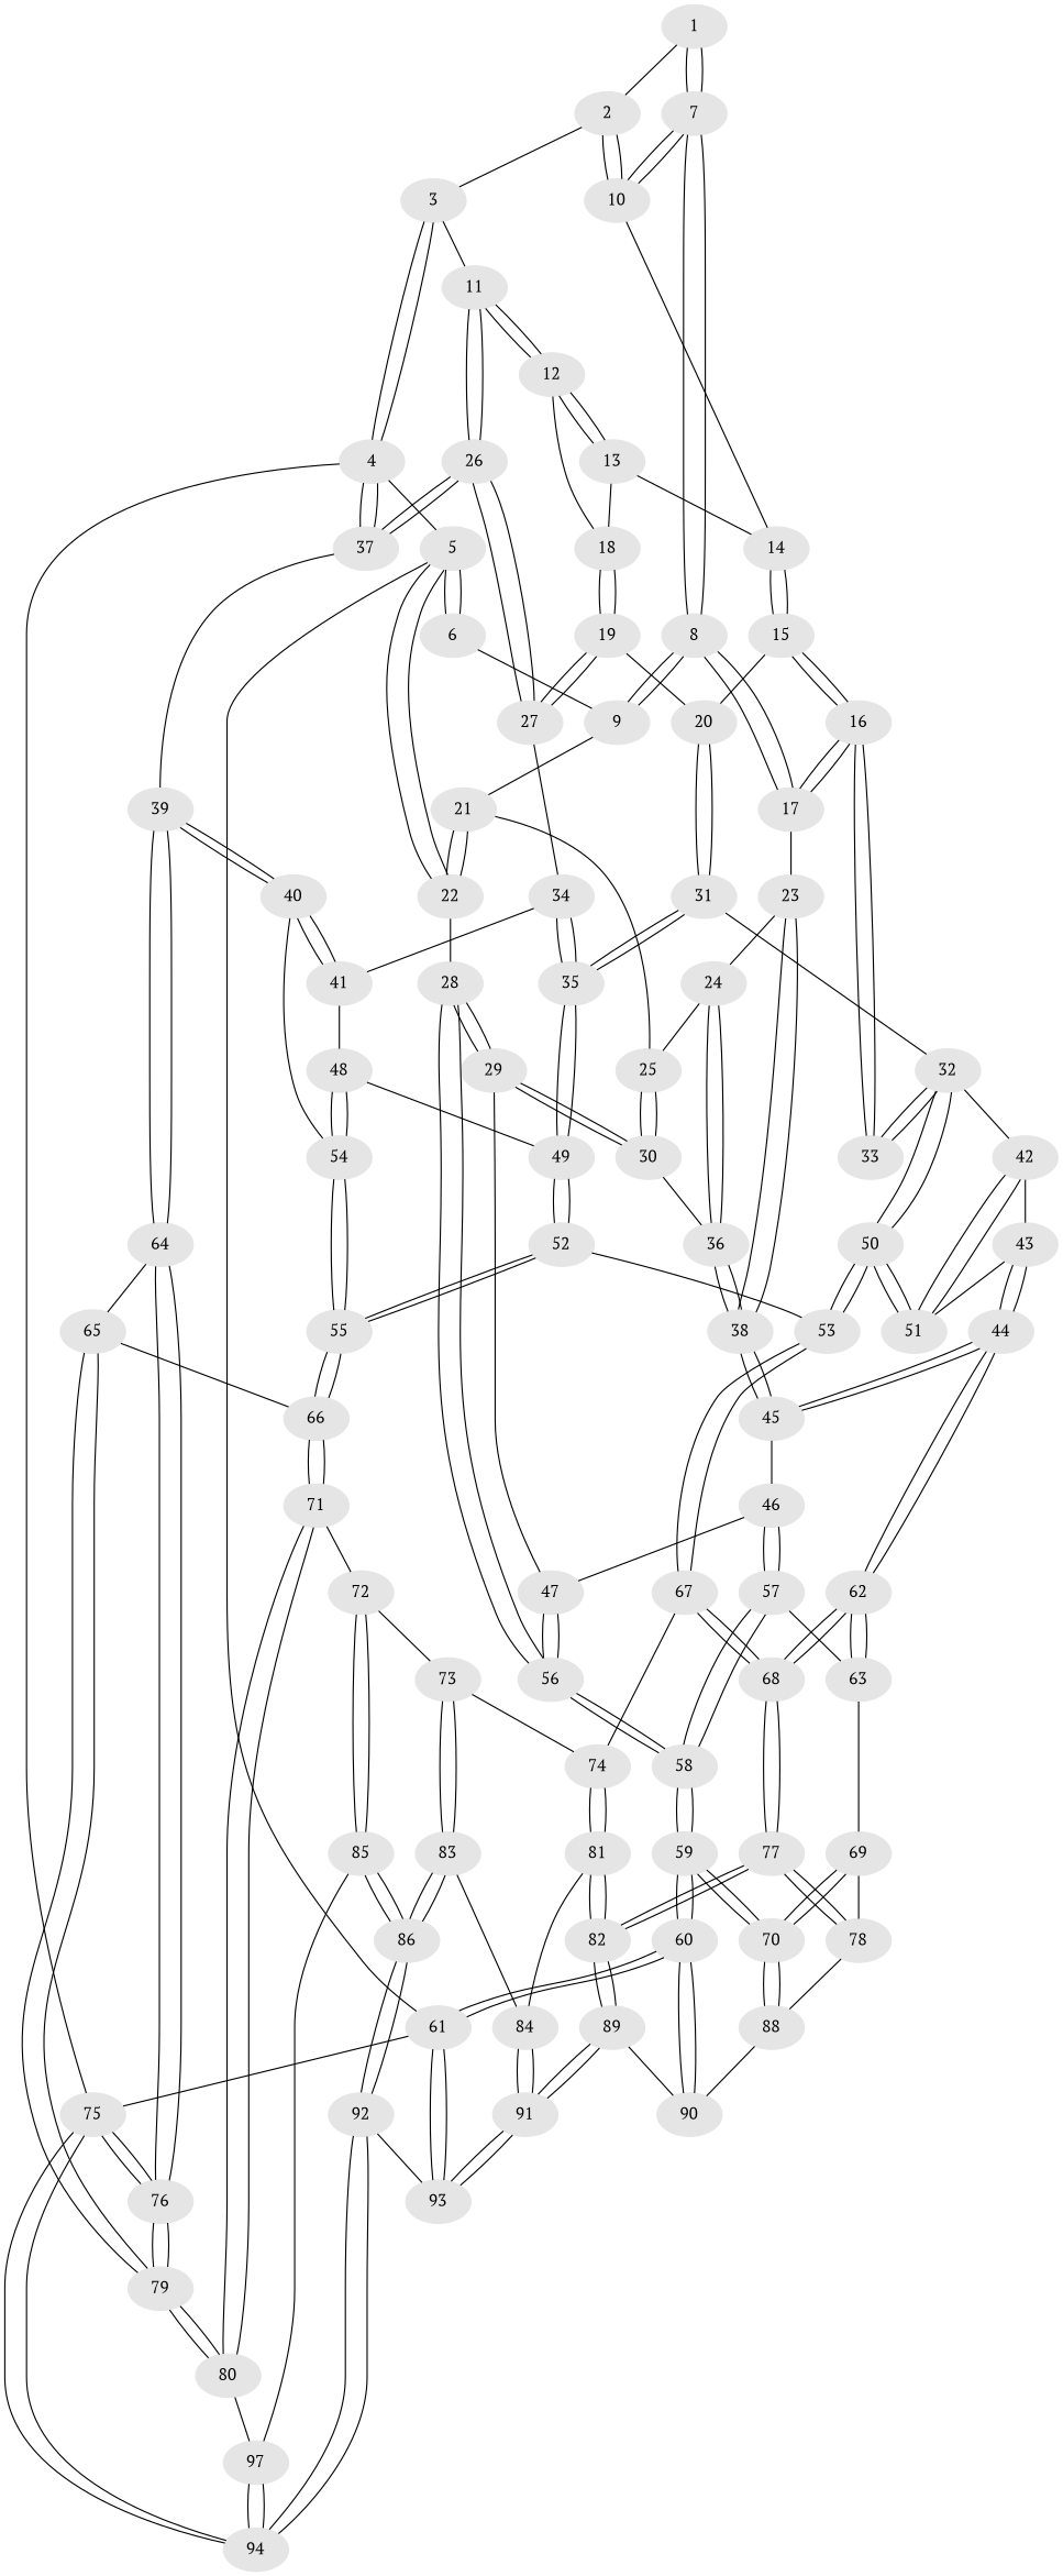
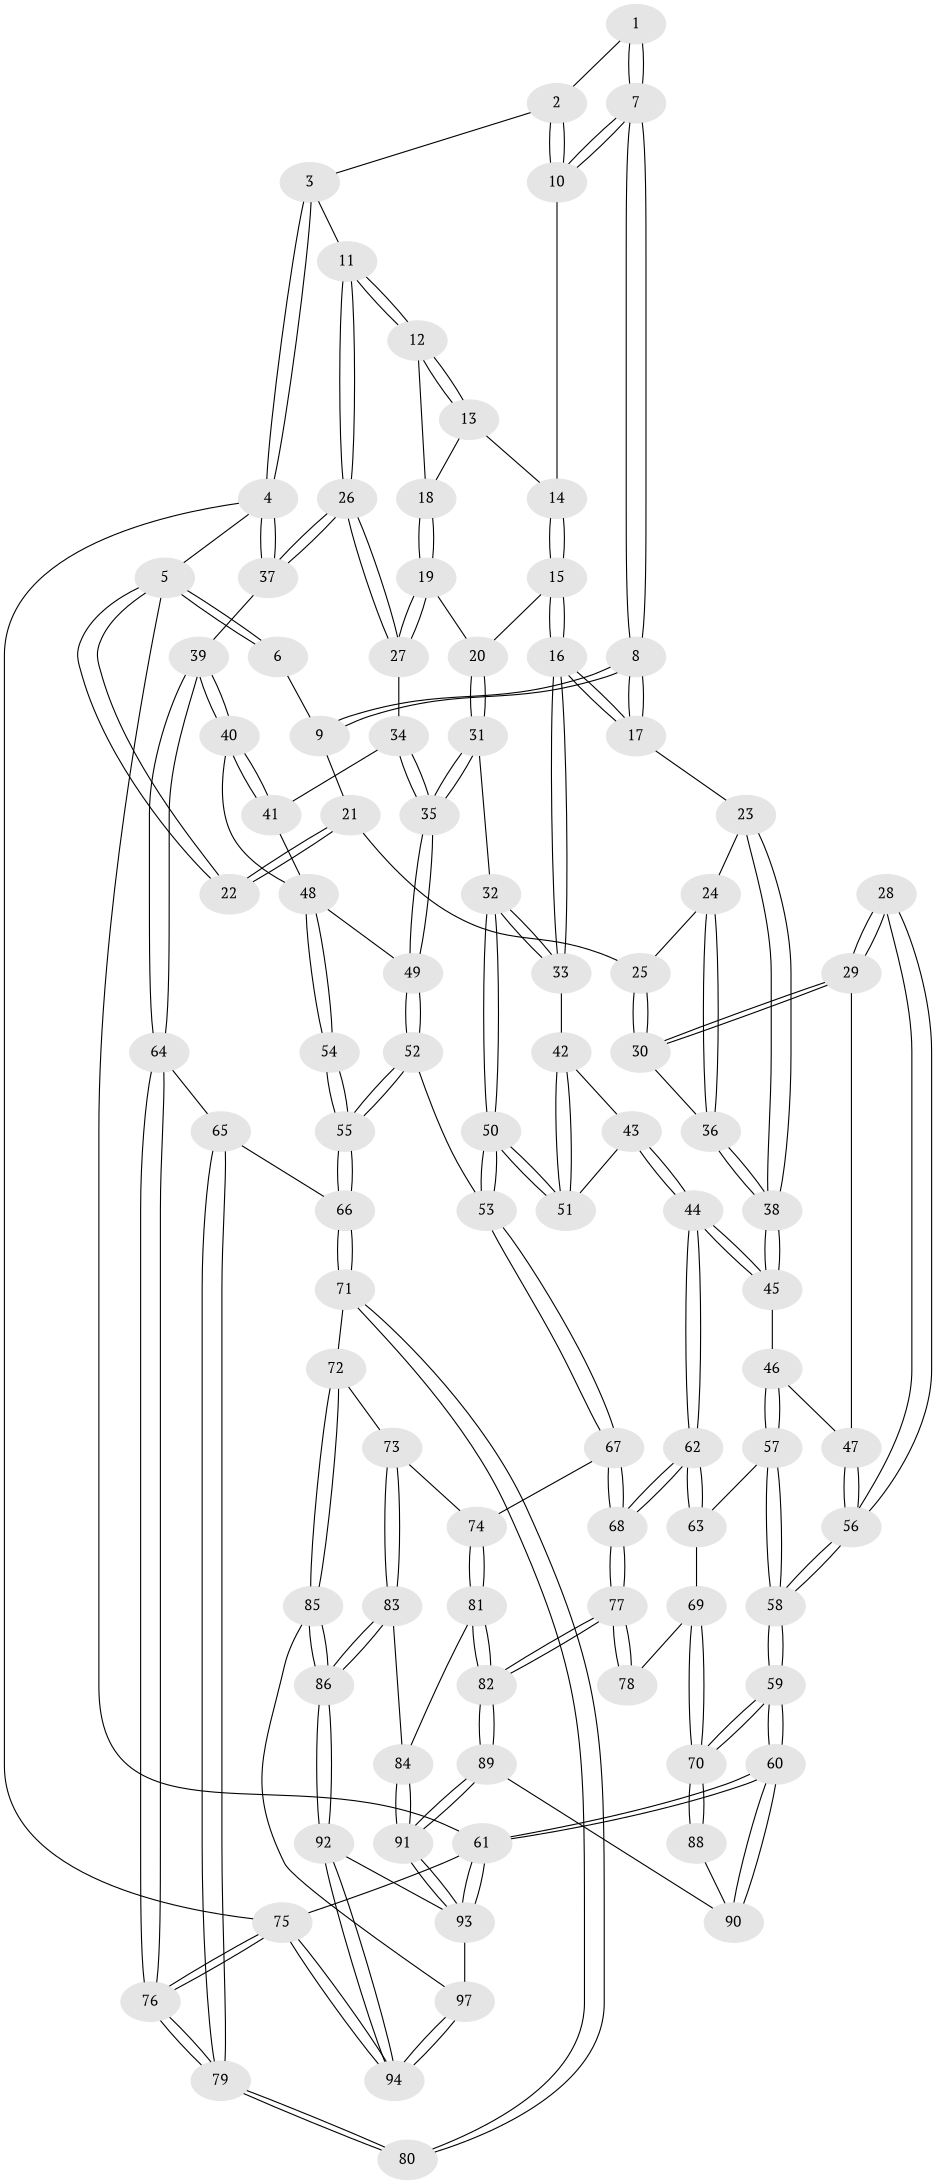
  graph {
    fontname="PT Serif"
    node [color=gray90 fontname="PT Serif" style=filled]
    edge [fontname="PT Serif"]
    1
    2
    7
    3
    10
    8
    4
    11
    14
    5
    37
    75
    12
    26
    6
    22
    61
    39
    76
    94
    9
    28
    93
    21
    17
    23
    25
    15
    13
    18
    27
    19
    16
    20
    33
    31
    42
    24
    38
    34
    32
    35
    30
    29
    56
    36
    45
    41
    47
    58
    50
    49
    51
    53
    43
    48
    52
    40
    64
    46
    54
    65
    55
    44
    62
    63
    68
    57
    67
    66
    74
    71
    59
    69
    60
    70
    90
    88
    77
    78
    79
    80
    72
    81
    82
    73
    85
    n88 [label=97]
    83
    86
    84
    89
    91
    92
    1 -- 2
    1 -- 7
    1 -- 7
    2 -- 3
    2 -- 10
    2 -- 10
    7 -- 10
    7 -- 10
    7 -- 8
    7 -- 8
    3 -- 4
    3 -- 4
    3 -- 11
    10 -- 14
    8 -- 9
    8 -- 9
    8 -- 17
    8 -- 17
    4 -- 5
    4 -- 37
    4 -- 37
    4 -- 75
    11 -- 12
    11 -- 12
    11 -- 26
    11 -- 26
    14 -- 15
    14 -- 15
    5 -- 6
    5 -- 6
    5 -- 22
    5 -- 22
    5 -- 61
    37 -- 39
    75 -- 76
    75 -- 76
    75 -- 94
    75 -- 94
    12 -- 13
    12 -- 13
    12 -- 18
    26 -- 37
    26 -- 37
    26 -- 27
    26 -- 27
    6 -- 9
-   22 -- 28
    61 -- 75
    61 -- 93
    61 -- 93
    39 -- 40
    39 -- 40
    39 -- 64
    39 -- 64
    76 -- 79
    76 -- 79
    9 -- 21
    28 -- 29
    28 -- 29
    28 -- 56
    28 -- 56
    21 -- 22
    21 -- 22
    21 -- 25
    17 -- 23
    23 -- 24
    23 -- 38
    23 -- 38
    25 -- 30
    25 -- 30
    15 -- 16
    15 -- 16
    15 -- 20
    13 -- 14
    13 -- 18
    18 -- 19
    18 -- 19
    27 -- 34
    19 -- 27
    19 -- 27
    19 -- 20
    16 -- 17
    16 -- 17
    16 -- 33
    16 -- 33
    20 -- 31
    20 -- 31
-   32 -- 42
+   33 -- 42
    31 -- 32
    31 -- 35
    31 -- 35
    42 -- 51
    42 -- 51
    42 -- 43
    24 -- 25
    24 -- 36
    24 -- 36
    38 -- 45
    38 -- 45
    34 -- 35
    34 -- 35
    34 -- 41
    32 -- 33
    32 -- 33
    32 -- 50
    32 -- 50
    35 -- 49
    35 -- 49
    30 -- 36
    29 -- 30
    29 -- 30
    29 -- 47
    56 -- 58
    56 -- 58
    36 -- 38
    36 -- 38
    45 -- 46
    41 -- 48
    47 -- 56
    47 -- 56
    58 -- 59
    58 -- 59
    50 -- 51
    50 -- 51
    50 -- 53
    50 -- 53
    49 -- 52
    49 -- 52
    53 -- 67
    53 -- 67
    43 -- 51
    43 -- 44
    43 -- 44
    48 -- 49
    48 -- 54
    48 -- 54
    52 -- 53
    52 -- 55
    52 -- 55
    40 -- 41
    40 -- 41
-   40 -- 54
+   40 -- 48
    64 -- 76
    64 -- 76
    64 -- 65
    46 -- 47
    46 -- 57
    46 -- 57
    54 -- 55
    54 -- 55
    65 -- 66
    65 -- 79
    65 -- 79
    55 -- 66
    55 -- 66
    44 -- 45
    44 -- 45
    44 -- 62
    44 -- 62
    62 -- 63
    62 -- 63
    62 -- 68
    62 -- 68
    63 -- 69
    68 -- 77
    68 -- 77
    57 -- 58
    57 -- 58
    57 -- 63
    67 -- 68
    67 -- 68
    67 -- 74
    66 -- 71
    66 -- 71
    74 -- 81
    74 -- 81
    71 -- 80
    71 -- 80
    71 -- 72
    59 -- 60
    59 -- 60
    59 -- 70
    59 -- 70
    69 -- 70
    69 -- 70
    69 -- 78
    60 -- 61
    60 -- 61
    60 -- 90
    60 -- 90
    70 -- 88
    70 -- 88
    88 -- 90
    77 -- 78
    77 -- 78
    77 -- 82
    77 -- 82
-   78 -- 88
    79 -- 80
    79 -- 80
-   80 -- n88
+   93 -- n88
    72 -- 73
    72 -- 85
    72 -- 85
    81 -- 82
    81 -- 82
    81 -- 84
    82 -- 89
    82 -- 89
    73 -- 74
    73 -- 83
    73 -- 83
    85 -- n88
    85 -- 86
    85 -- 86
    n88 -- 94
    n88 -- 94
    83 -- 86
    83 -- 86
    83 -- 84
    86 -- 92
    86 -- 92
    84 -- 91
    84 -- 91
    89 -- 90
    89 -- 91
    89 -- 91
    91 -- 93
    91 -- 93
    92 -- 94
    92 -- 94
    92 -- 93
  }
